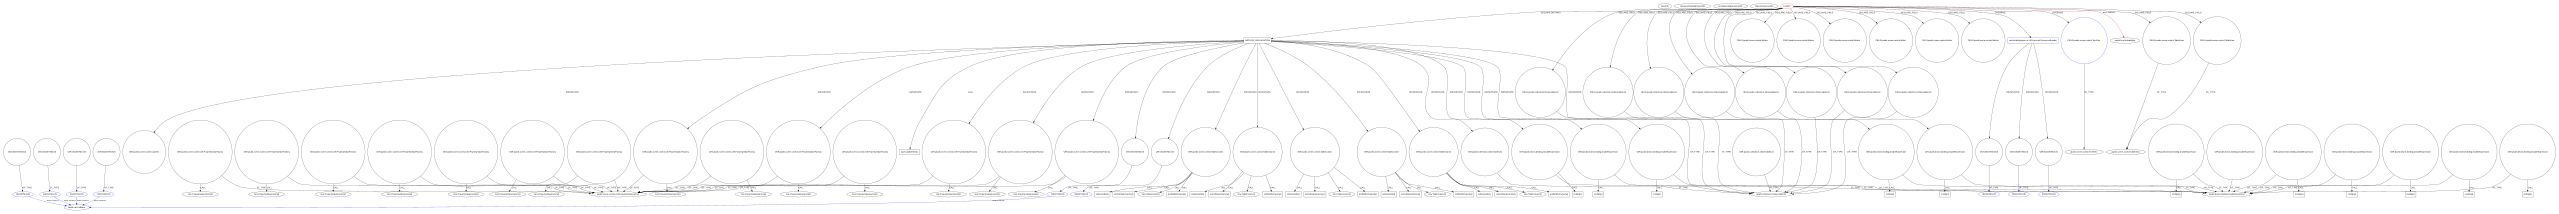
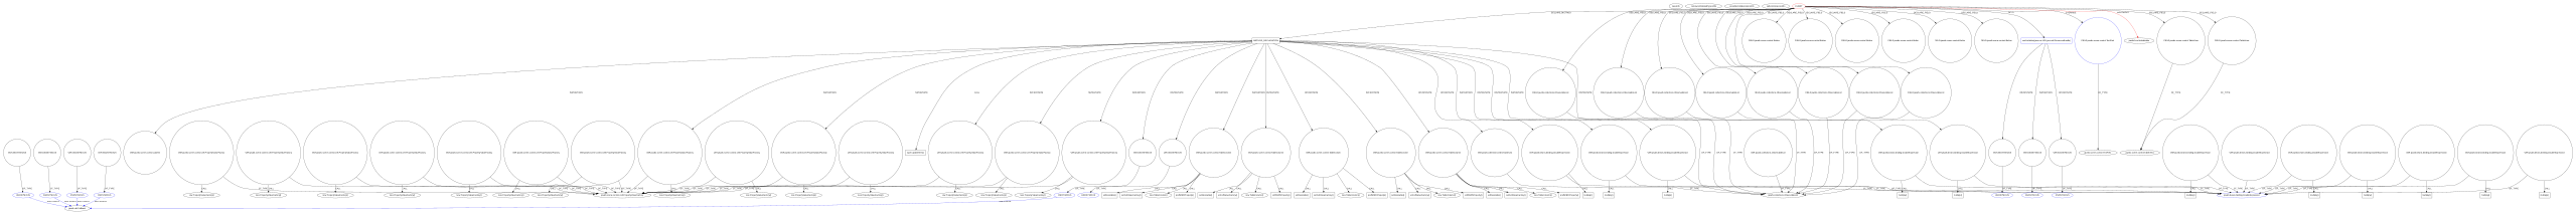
  digraph {
    fontname="Liberation Sans"
    node [fontname="Liberation Sans" isFrameworkType=false vertexType=VARIABLE_EXPRESION shape=circle]
    edge [fontname="Liberation Sans"]
    baseInfo [category=pattern graphId=885 isAnonymous=false possibleRelation=true isFrameworkType="" vertexType="" shape=""]
    frameworkRelatedTypesInfo [0="javafx.fxml.Initializable" isFrameworkType="" vertexType="" shape=""]
    possibleCollaborationsInfo [0="885~INSTANTIATION-~javafx.fxml.Initializable ~javafx.util.Callback ~false~true" 1="885~INSTANTIATION-~javafx.fxml.Initializable ~javafx.util.Callback ~false~true" 2="885~INSTANTIATION-CLIENT_METHOD_DECLARATION-~javafx.fxml.Initializable ~javafx.util.Callback ~false~true" 3="885~INSTANTIATION-~javafx.fxml.Initializable ~javafx.util.Callback ~false~true" 4="885~INSTANTIATION-~javafx.fxml.Initializable ~javafx.util.Callback ~false~true" isFrameworkType="" vertexType="" shape=""]
    patternInstancesInfo [0="bianconejo-CEFX~/bianconejo-CEFX/CEFX-master/src/cefx/CEPrincipalController.java~CEPrincipalController~2114" 1="bianconejo-CEFX~/bianconejo-CEFX/CEFX-master/src/cefx/CECommandeController.java~CECommandeController~2084" isFrameworkType="" vertexType="" shape=""]
    n5 [label="javafx.util.Callback" vertexType=FRAMEWORK_INTERFACE_TYPE shape=""]
    n6 [color=blue label=ANONYMOUS vertexType=REFERENCE_ANONYMOUS_DECLARATION shape=""]
    n7 [color=blue label=ANONYMOUS vertexType=REFERENCE_ANONYMOUS_DECLARATION shape=""]
    n8 [color=blue label=ANONYMOUS vertexType=REFERENCE_ANONYMOUS_DECLARATION shape=""]
    n9 [color=blue label=ANONYMOUS vertexType=REFERENCE_ANONYMOUS_DECLARATION shape=""]
    n10 [color=blue label=ANONYMOUS vertexType=REFERENCE_ANONYMOUS_DECLARATION shape=""]
    n11 [label="VAR:ANONYMOUS"]
    n12 [label="VAR:ANONYMOUS"]
    n13 [label="VAR:ANONYMOUS"]
    n14 [label="VAR:ANONYMOUS"]
    n15 [label="VAR:ANONYMOUS"]
    n16 [label=METHOD_DECLARATION shape=box vertexType=CLIENT_METHOD_DECLARATION]
    n17 [label="VAR:javafx.scene.control.cell.PropertyValueFactory"]
    n18 [label="VAR:javafx.scene.control.cell.PropertyValueFactory"]
    n19 [label="VAR:javafx.scene.control.cell.PropertyValueFactory"]
    n20 [label="VAR:javafx.scene.control.cell.PropertyValueFactory"]
    n21 [label="VAR:javafx.scene.control.cell.PropertyValueFactory"]
    n22 [label="VAR:ANONYMOUS"]
    n23 [label="VAR:javafx.scene.control.Labeled"]
    n24 [label="VAR:javafx.scene.control.TableColumn"]
    n25 [label="VAR:javafx.scene.control.TableColumn"]
    n26 [label="VAR:javafx.scene.control.TableColumn"]
    n27 [label="VAR:javafx.scene.control.TableColumn"]
    n28 [label="VAR:javafx.scene.control.TableColumn"]
    n29 [label="super.updateItem()" shape=box vertexType=SUPER_CALL]
    n30 [label="VAR:javafx.collections.ObservableList"]
    n31 [label="VAR:javafx.beans.binding.DoubleExpression"]
    n32 [label="VAR:javafx.beans.binding.DoubleExpression"]
    n33 [label="VAR:javafx.beans.binding.DoubleExpression"]
    n34 [label="VAR:javafx.beans.binding.DoubleExpression"]
    n35 [label="VAR:javafx.beans.binding.DoubleExpression"]
    n36 [label="new PropertyValueFactory()" vertexType=CONSTRUCTOR_CALL shape=""]
    n37 [label="javafx.scene.control.cell.PropertyValueFactory" vertexType=FRAMEWORK_CLASS_TYPE shape=""]
    n38 [label="new PropertyValueFactory()" vertexType=CONSTRUCTOR_CALL shape=""]
    n39 [label="new PropertyValueFactory()" vertexType=CONSTRUCTOR_CALL shape=""]
    n40 [label="new PropertyValueFactory()" vertexType=CONSTRUCTOR_CALL shape=""]
    n41 [label="new PropertyValueFactory()" vertexType=CONSTRUCTOR_CALL shape=""]
    n42 [color=blue label=ANONYMOUS vertexType=REFERENCE_ANONYMOUS_DECLARATION shape=""]
    n43 [label="new TableColumn()" vertexType=CONSTRUCTOR_CALL shape=""]
    n44 [label="prefWidthProperty()" shape=box vertexType=INSIDE_CALL]
    n45 [label="setResizable()" shape=box vertexType=INSIDE_CALL]
    n46 [label="setCellValueFactory()" shape=box vertexType=INSIDE_CALL]
    n47 [label="new TableColumn()" vertexType=CONSTRUCTOR_CALL shape=""]
    n48 [label="prefWidthProperty()" shape=box vertexType=INSIDE_CALL]
    n49 [label="setResizable()" shape=box vertexType=INSIDE_CALL]
    n50 [label="setCellValueFactory()" shape=box vertexType=INSIDE_CALL]
    n51 [label="new TableColumn()" vertexType=CONSTRUCTOR_CALL shape=""]
    n52 [label="prefWidthProperty()" shape=box vertexType=INSIDE_CALL]
    n53 [label="setResizable()" shape=box vertexType=INSIDE_CALL]
    n54 [label="setCellValueFactory()" shape=box vertexType=INSIDE_CALL]
    n55 [label="new TableColumn()" vertexType=CONSTRUCTOR_CALL shape=""]
    n56 [label="prefWidthProperty()" shape=box vertexType=INSIDE_CALL]
    n57 [label="setResizable()" shape=box vertexType=INSIDE_CALL]
    n58 [label="setCellValueFactory()" shape=box vertexType=INSIDE_CALL]
    n59 [label="new TableColumn()" vertexType=CONSTRUCTOR_CALL shape=""]
    n60 [label="prefWidthProperty()" shape=box vertexType=INSIDE_CALL]
    n61 [label="setResizable()" shape=box vertexType=INSIDE_CALL]
    n62 [label="setCellValueFactory()" shape=box vertexType=INSIDE_CALL]
    n63 [label="javafx.collections.ObservableList" vertexType=FRAMEWORK_INTERFACE_TYPE shape=""]
    n64 [label="multiply()" shape=box vertexType=INSIDE_CALL]
-   n65 [label="javafx.beans.binding.DoubleExpression" vertexType=FRAMEWORK_CLASS_TYPE shape=""]
+   n65 [label="javafx.beans.binding.DoubleExpression" vertexType=FRAMEWORK_CLASS_TYPE color=blue shape=""]
    n66 [label="multiply()" shape=box vertexType=INSIDE_CALL]
    n67 [label="multiply()" shape=box vertexType=INSIDE_CALL]
    n68 [label="multiply()" shape=box vertexType=INSIDE_CALL]
    n69 [label="multiply()" shape=box vertexType=INSIDE_CALL]
    n70 [color=red label=CLIENT vertexType=ROOT_CLIENT_CLASS_DECLARATION shape=""]
    n71 [label="FIELD:javafx.scene.control.Button" vertexType=FIELD_DECLARATION]
    n72 [label="FIELD:javafx.scene.control.Button" vertexType=FIELD_DECLARATION]
    n73 [label="FIELD:javafx.scene.control.Button" vertexType=FIELD_DECLARATION]
    n74 [label="FIELD:javafx.scene.control.Button" vertexType=FIELD_DECLARATION]
    n75 [label="FIELD:javafx.scene.control.Button" vertexType=FIELD_DECLARATION]
    n76 [label="FIELD:javafx.scene.control.Button" vertexType=FIELD_DECLARATION]
    n77 [label="FIELD:javafx.collections.ObservableList" vertexType=FIELD_DECLARATION]
    n78 [label="FIELD:javafx.collections.ObservableList" vertexType=FIELD_DECLARATION]
    n79 [label="FIELD:javafx.collections.ObservableList" vertexType=FIELD_DECLARATION]
    n80 [label="FIELD:javafx.collections.ObservableList" vertexType=FIELD_DECLARATION]
    n81 [label="FIELD:javafx.collections.ObservableList" vertexType=FIELD_DECLARATION]
    n82 [label="FIELD:javafx.collections.ObservableList" vertexType=FIELD_DECLARATION]
    n83 [label="FIELD:javafx.collections.ObservableList" vertexType=FIELD_DECLARATION]
    n84 [label="FIELD:javafx.collections.ObservableList" vertexType=FIELD_DECLARATION]
    n85 [color=blue label="void initialize(java.net.URL,java.util.ResourceBundle)" shape=box vertexType=OVERRIDING_METHOD_DECLARATION]
    n86 [color=blue label="FIELD:javafx.scene.control.TextField" vertexType=FIELD_DECLARATION]
    n87 [label="javafx.fxml.Initializable" vertexType=FRAMEWORK_INTERFACE_TYPE shape=""]
    n88 [label="FIELD:javafx.scene.control.TableView" vertexType=FIELD_DECLARATION]
    n89 [label="FIELD:javafx.scene.control.TableView" vertexType=FIELD_DECLARATION]
    n90 [label="VAR:ANONYMOUS"]
    n91 [label="VAR:ANONYMOUS"]
    n92 [label="VAR:ANONYMOUS"]
    n93 [label="javafx.scene.control.TextField" vertexType=FRAMEWORK_CLASS_TYPE shape=""]
    n94 [label="javafx.scene.control.TableView" vertexType=FRAMEWORK_CLASS_TYPE shape=""]
    n95 [color=blue label=ANONYMOUS vertexType=REFERENCE_ANONYMOUS_DECLARATION shape=""]
    n96 [color=blue label=ANONYMOUS vertexType=REFERENCE_ANONYMOUS_DECLARATION shape=""]
    n97 [color=blue label=ANONYMOUS vertexType=REFERENCE_ANONYMOUS_DECLARATION shape=""]
    n98 [label="VAR:javafx.scene.control.cell.PropertyValueFactory"]
    n99 [label="new PropertyValueFactory()" vertexType=CONSTRUCTOR_CALL shape=""]
    n100 [label="VAR:javafx.scene.control.cell.PropertyValueFactory"]
    n101 [label="new PropertyValueFactory()" vertexType=CONSTRUCTOR_CALL shape=""]
    n102 [label="VAR:javafx.scene.control.cell.PropertyValueFactory"]
    n103 [label="new PropertyValueFactory()" vertexType=CONSTRUCTOR_CALL shape=""]
    n104 [label="VAR:javafx.scene.control.cell.PropertyValueFactory"]
    n105 [label="new PropertyValueFactory()" vertexType=CONSTRUCTOR_CALL shape=""]
    n106 [label="VAR:javafx.scene.control.cell.PropertyValueFactory"]
    n107 [label="new PropertyValueFactory()" vertexType=CONSTRUCTOR_CALL shape=""]
    n108 [label="VAR:javafx.scene.control.cell.PropertyValueFactory"]
    n109 [label="new PropertyValueFactory()" vertexType=CONSTRUCTOR_CALL shape=""]
    n110 [label="VAR:javafx.scene.control.cell.PropertyValueFactory"]
    n111 [label="new PropertyValueFactory()" vertexType=CONSTRUCTOR_CALL shape=""]
    n112 [label="VAR:javafx.scene.control.cell.PropertyValueFactory"]
    n113 [label="new PropertyValueFactory()" vertexType=CONSTRUCTOR_CALL shape=""]
    n114 [label="VAR:javafx.scene.control.cell.PropertyValueFactory"]
    n115 [label="new PropertyValueFactory()" vertexType=CONSTRUCTOR_CALL shape=""]
    n116 [label="VAR:javafx.collections.ObservableList"]
    n117 [label="VAR:javafx.beans.binding.DoubleExpression"]
    n118 [label="multiply()" shape=box vertexType=INSIDE_CALL]
    n119 [label="VAR:javafx.beans.binding.DoubleExpression"]
    n120 [label="multiply()" shape=box vertexType=INSIDE_CALL]
    n121 [label="VAR:javafx.beans.binding.DoubleExpression"]
    n122 [label="multiply()" shape=box vertexType=INSIDE_CALL]
    n123 [label="VAR:javafx.beans.binding.DoubleExpression"]
    n124 [label="multiply()" shape=box vertexType=INSIDE_CALL]
    n125 [label="VAR:javafx.beans.binding.DoubleExpression"]
    n126 [label="multiply()" shape=box vertexType=INSIDE_CALL]
    n127 [label="VAR:javafx.beans.binding.DoubleExpression"]
    n128 [label="multiply()" shape=box vertexType=INSIDE_CALL]
    n129 [label="VAR:javafx.beans.binding.DoubleExpression"]
    n6 -> n5 [color=blue label=IMPLEMENT]
    n7 -> n5 [color=blue label=IMPLEMENT]
    n8 -> n5 [color=blue label=IMPLEMENT]
    n9 -> n5 [color=blue label=IMPLEMENT]
    n10 -> n5 [color=blue label=IMPLEMENT]
    n11 -> n8 [label=OF_TYPE]
    n12 -> n10 [label=OF_TYPE]
    n13 -> n6 [label=OF_TYPE]
    n14 -> n7 [label=OF_TYPE]
    n15 -> n9 [label=OF_TYPE]
    n16 -> n11 [label=INSTANTIATE]
    n16 -> n17 [label=INSTANTIATE]
    n16 -> n18 [label=INSTANTIATE]
    n16 -> n19 [label=INSTANTIATE]
    n16 -> n20 [label=INSTANTIATE]
    n16 -> n21 [label=INSTANTIATE]
    n16 -> n22 [label=INSTANTIATE]
    n16 -> n23 [label=INSTANTIATE]
    n16 -> n24 [label=INSTANTIATE]
    n16 -> n25 [label=INSTANTIATE]
    n16 -> n26 [label=INSTANTIATE]
    n16 -> n27 [label=INSTANTIATE]
    n16 -> n28 [label=INSTANTIATE]
    n16 -> n29 [label=CALL]
    n16 -> n30 [label=INSTANTIATE]
    n16 -> n31 [label=INSTANTIATE]
    n16 -> n32 [label=INSTANTIATE]
    n16 -> n33 [label=INSTANTIATE]
    n16 -> n34 [label=INSTANTIATE]
    n16 -> n35 [label=INSTANTIATE]
    n17 -> n36 [label=CALL]
    n17 -> n37 [label=OF_TYPE]
    n18 -> n37 [label=OF_TYPE]
    n18 -> n38 [label=CALL]
    n19 -> n37 [label=OF_TYPE]
    n19 -> n39 [label=CALL]
    n20 -> n37 [label=OF_TYPE]
    n20 -> n40 [label=CALL]
    n21 -> n37 [label=OF_TYPE]
    n21 -> n41 [label=CALL]
    n22 -> n42 [label=OF_TYPE]
    n24 -> n43 [label=CALL]
    n24 -> n44 [label=CALL]
    n24 -> n45 [label=CALL]
    n24 -> n46 [label=CALL]
    n25 -> n47 [label=CALL]
    n25 -> n48 [label=CALL]
    n25 -> n49 [label=CALL]
    n25 -> n50 [label=CALL]
    n26 -> n51 [label=CALL]
    n26 -> n52 [label=CALL]
    n26 -> n53 [label=CALL]
    n26 -> n54 [label=CALL]
    n27 -> n55 [label=CALL]
    n27 -> n56 [label=CALL]
    n27 -> n57 [label=CALL]
    n27 -> n58 [label=CALL]
    n28 -> n59 [label=CALL]
    n28 -> n60 [label=CALL]
    n28 -> n61 [label=CALL]
    n28 -> n62 [label=CALL]
    n30 -> n63 [label=OF_TYPE]
    n31 -> n64 [label=CALL]
    n31 -> n65 [label=OF_TYPE]
    n32 -> n65 [label=OF_TYPE]
    n32 -> n66 [label=CALL]
    n33 -> n65 [label=OF_TYPE]
    n33 -> n67 [label=CALL]
    n34 -> n65 [label=OF_TYPE]
    n34 -> n68 [label=CALL]
    n35 -> n65 [label=OF_TYPE]
    n35 -> n69 [label=CALL]
    n70 -> n16 [label=DECLARE_METHOD]
    n70 -> n71 [label=DECLARE_FIELD]
    n70 -> n72 [label=DECLARE_FIELD]
    n70 -> n73 [label=DECLARE_FIELD]
    n70 -> n74 [label=DECLARE_FIELD]
    n70 -> n75 [label=DECLARE_FIELD]
    n70 -> n76 [label=DECLARE_FIELD]
    n70 -> n77 [label=DECLARE_FIELD]
    n70 -> n78 [label=DECLARE_FIELD]
    n70 -> n79 [label=DECLARE_FIELD]
    n70 -> n80 [label=DECLARE_FIELD]
    n70 -> n81 [label=DECLARE_FIELD]
    n70 -> n82 [label=DECLARE_FIELD]
    n70 -> n83 [label=DECLARE_FIELD]
    n70 -> n84 [label=DECLARE_FIELD]
-   n70 -> n85 [label=OVERRIDE]
+   n70 -> n85 [label=FIELD]
    n70 -> n86 [label=OVERRIDE]
    n70 -> n87 [color=red label=IMPLEMENT]
    n70 -> n88 [label=DECLARE_FIELD]
    n70 -> n89 [label=DECLARE_FIELD]
    n77 -> n63 [label=OF_TYPE]
    n78 -> n63 [label=OF_TYPE]
    n79 -> n63 [label=OF_TYPE]
    n80 -> n63 [label=OF_TYPE]
    n81 -> n63 [label=OF_TYPE]
    n82 -> n63 [label=OF_TYPE]
    n83 -> n63 [label=OF_TYPE]
    n84 -> n63 [label=OF_TYPE]
    n85 -> n90 [label=INSTANTIATE]
    n85 -> n91 [label=INSTANTIATE]
    n85 -> n92 [label=INSTANTIATE]
    n86 -> n93 [label=OF_TYPE]
    n88 -> n94 [label=OF_TYPE]
    n89 -> n94 [label=OF_TYPE]
    n90 -> n95 [label=OF_TYPE]
    n91 -> n96 [label=OF_TYPE]
    n92 -> n97 [label=OF_TYPE]
    n98 -> n37 [label=OF_TYPE]
    n98 -> n99 [label=CALL]
    n100 -> n37 [label=OF_TYPE]
    n100 -> n101 [label=CALL]
    n102 -> n37 [label=OF_TYPE]
    n102 -> n103 [label=CALL]
    n104 -> n37 [label=OF_TYPE]
    n104 -> n105 [label=CALL]
    n106 -> n37 [label=OF_TYPE]
    n106 -> n107 [label=CALL]
    n108 -> n37 [label=OF_TYPE]
    n108 -> n109 [label=CALL]
    n110 -> n37 [label=OF_TYPE]
    n110 -> n111 [label=CALL]
    n112 -> n37 [label=OF_TYPE]
    n112 -> n113 [label=CALL]
    n114 -> n37 [label=OF_TYPE]
    n114 -> n115 [label=CALL]
    n116 -> n63 [label=OF_TYPE]
    n117 -> n65 [label=OF_TYPE]
    n117 -> n118 [label=CALL]
    n119 -> n65 [label=OF_TYPE]
    n119 -> n120 [label=CALL]
    n121 -> n65 [label=OF_TYPE]
    n121 -> n122 [label=CALL]
    n123 -> n65 [label=OF_TYPE]
    n123 -> n124 [label=CALL]
    n125 -> n65 [label=OF_TYPE]
    n125 -> n126 [label=CALL]
    n127 -> n65 [label=OF_TYPE]
    n127 -> n128 [label=CALL]
    n129 -> n65 [label=OF_TYPE]
  }
